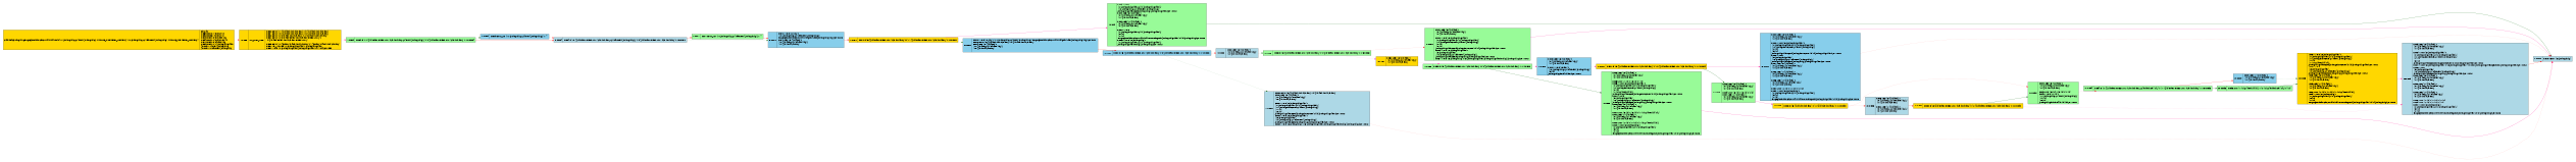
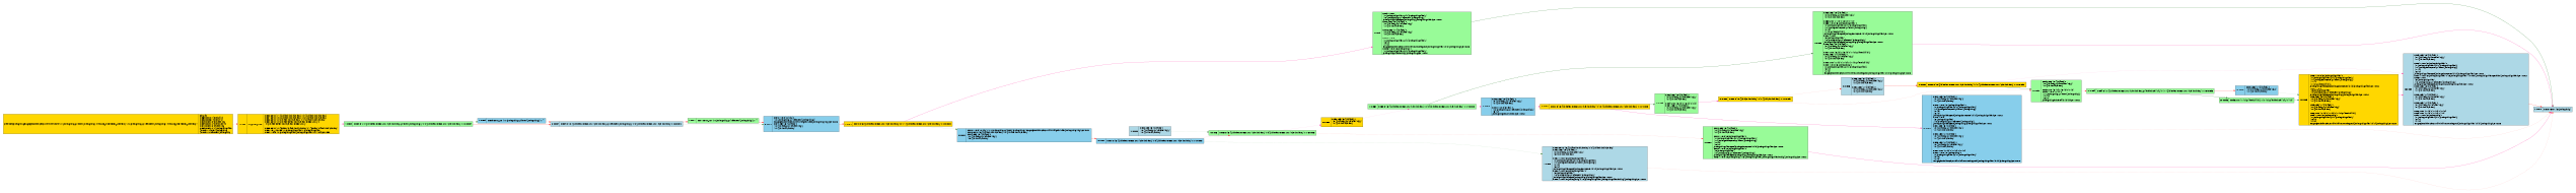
  digraph {
    fontname="Patrick Hand"
    rankdir=LR
    node [fillcolor=palegreen fontname="Patrick Hand" shape=record style=filled]
    edge [color=red fontname="Patrick Hand" style=dotted]
    n1 [fillcolor=gold label="{0\:\ 0x0000|MTH_ENTER_BLOCK\l|0x0000: CONST  (r11 I:?[int, float, short, byte, char]) = (\-1 ?[int, float, short, byte, char]) \l0x0001: CONST  (r10 I:?[int, float, short, byte, char]) = (47 ?[int, float, short, byte, char]) \l0x0003: CONST  (r9 I:?[int, float, short, byte, char]) = (2 ?[int, float, short, byte, char]) \l0x0004: CONST  (r8 I:?[int, float, boolean, short, byte, char, OBJECT, ARRAY]) = \l  (0 ?[int, float, boolean, short, byte, char, OBJECT, ARRAY])\l \l0x0005: CONST  (r7 I:?[boolean, int, float, short, byte, char]) = (1 ?[boolean, int, float, short, byte, char]) \l0x0006: NEW_INSTANCE  (r4 I:java.lang.StringBuilder) =  java.lang.StringBuilder \l0x0008: INVOKE  (r4 I:java.lang.StringBuilder) java.lang.StringBuilder.\<init\>():void type: DIRECT \l}"]
    n2 [label="{1\:\ 0x000b|0x000b: IF  (r12 I:?[int, boolean, OBJECT, ARRAY, byte, short, char] A[D('baseUri' java.lang.String)]) != (0 ?[int, boolean, OBJECT, ARRAY, byte, short, char])  \-\> B:3:0x000f \l}"]
    n3 [fillcolor=skyblue label="{2\:\ 0x000d|0x000d: CONST_STR  (r12 I:java.lang.String A[D('baseUri' java.lang.String)]) =  \"\" \l}"]
    n4 [fillcolor=lightblue label="{3\:\ 0x000f|0x000f: IF  (r13 I:?[int, boolean, OBJECT, ARRAY, byte, short, char] A[D('referenceUri' java.lang.String)]) != (0 ?[int, boolean, OBJECT, ARRAY, byte, short, char])  \-\> B:5:0x0013 \l}"]
    n5 [label="{4\:\ 0x0011|0x0011: CONST_STR  (r13 I:java.lang.String A[D('referenceUri' java.lang.String)]) =  \"\" \l}"]
    n6 [fillcolor=skyblue label="{5\:\ 0x0013|0x0013: INVOKE  (r3 I:int[]) = \l  (r13 I:java.lang.String A[D('referenceUri' java.lang.String)])\l com.google.android.exoplayer2.util.UriUtil.getUriIndices(java.lang.String):int[] type: STATIC \l0x0017: AGET  (r5 I:?[int, float]) = \l  (r3 I:?[int, float][] A[D('refIndices' int[])])\l  (r8 I:?[int, short, byte, char])\l \l}"]
    n7 [fillcolor=gold label="{6\:\ 0x0019|0x0019: IF  (r5 I:?[int, boolean, OBJECT, ARRAY, byte, short, char]) == (r11 I:?[int, boolean, OBJECT, ARRAY, byte, short, char])  \-\> B:9:0x002a \l}"]
    n8 [label="{7\:\ 0x001b|0x001b: INVOKE  \l  (r4 I:java.lang.StringBuilder A[D('uri' java.lang.StringBuilder)])\l  (r13 I:java.lang.String A[D('referenceUri' java.lang.String)])\l java.lang.StringBuilder.append(java.lang.String):java.lang.StringBuilder type: VIRTUAL \l0x001e: AGET  (r5 I:?[int, float]) = \l  (r3 I:?[int, float][] A[D('refIndices' int[])])\l  (r7 I:?[int, short, byte, char])\l \l0x0020: AGET  (r6 I:?[int, float]) = \l  (r3 I:?[int, float][] A[D('refIndices' int[])])\l  (r9 I:?[int, short, byte, char])\l \l0x0022: INVOKE  \l  (r4 I:java.lang.StringBuilder A[D('uri' java.lang.StringBuilder)])\l  (r5 I:int)\l  (r6 I:int)\l com.google.android.exoplayer2.util.UriUtil.removeDotSegments(java.lang.StringBuilder, int, int):java.lang.String type: STATIC \l0x0025: INVOKE  (r5 I:java.lang.String) = \l  (r4 I:java.lang.StringBuilder A[D('uri' java.lang.StringBuilder)])\l java.lang.StringBuilder.toString():java.lang.String type: VIRTUAL \l}"]
    n9 [fillcolor=skyblue label="{9\:\ 0x002a|0x002a: INVOKE  (r0 I:int[]) = (r12 I:java.lang.String A[D('baseUri' java.lang.String)]) com.google.android.exoplayer2.util.UriUtil.getUriIndices(java.lang.String):int[] type: STATIC \l0x002e: CONST  (r5 I:?[int, float, short, byte, char]) = (3 ?[int, float, short, byte, char]) \l0x002f: AGET  (r5 I:?[int, float]) = \l  (r3 I:?[int, float][] A[D('refIndices' int[])])\l  (r5 I:?[int, short, byte, char])\l \l}"]
    n10 [fillcolor=lightblue label="{8\:\ 0x0029|0x0029: RETURN  (r5 I:java.lang.String) \l}"]
    n11 [fillcolor=skyblue label="{10\:\ 0x0031|0x0031: IF  (r5 I:?[int, boolean, OBJECT, ARRAY, byte, short, char]) != (0 ?[int, boolean, OBJECT, ARRAY, byte, short, char])  \-\> B:12:0x0043 \l}"]
    n12 [fillcolor=lightblue label="{11\:\ 0x0033|0x0033: CONST  (r5 I:?[int, float, short, byte, char]) = (3 ?[int, float, short, byte, char]) \l0x0034: AGET  (r5 I:?[int, float]) = \l  (r0 I:?[int, float][] A[D('baseIndices' int[])])\l  (r5 I:?[int, short, byte, char])\l \l0x0036: INVOKE  (r5 I:java.lang.StringBuilder) = \l  (r4 I:java.lang.StringBuilder A[D('uri' java.lang.StringBuilder)])\l  (r12 I:java.lang.CharSequence A[D('baseUri' java.lang.String)])\l  (r8 I:int)\l  (r5 I:int)\l java.lang.StringBuilder.append(java.lang.CharSequence, int, int):java.lang.StringBuilder type: VIRTUAL \l0x003a: INVOKE  (r5 I:java.lang.StringBuilder) = \l  (r5 I:java.lang.StringBuilder)\l  (r13 I:java.lang.String A[D('referenceUri' java.lang.String)])\l java.lang.StringBuilder.append(java.lang.String):java.lang.StringBuilder type: VIRTUAL \l0x003e: INVOKE  (r5 I:java.lang.String) = (r5 I:java.lang.StringBuilder) java.lang.StringBuilder.toString():java.lang.String type: VIRTUAL \l}"]
    n13 [fillcolor=lightblue label="{12\:\ 0x0043|0x0043: AGET  (r5 I:?[int, float]) = \l  (r3 I:?[int, float][] A[D('refIndices' int[])])\l  (r9 I:?[int, short, byte, char])\l \l}"]
    n14 [label="{13\:\ 0x0045|0x0045: IF  (r5 I:?[int, boolean, OBJECT, ARRAY, byte, short, char]) != (0 ?[int, boolean, OBJECT, ARRAY, byte, short, char])  \-\> B:15:0x0056 \l}"]
    n15 [label="{14\:\ 0x0047|0x0047: AGET  (r5 I:?[int, float]) = \l  (r0 I:?[int, float][] A[D('baseIndices' int[])])\l  (r9 I:?[int, short, byte, char])\l \l0x0049: INVOKE  (r5 I:java.lang.StringBuilder) = \l  (r4 I:java.lang.StringBuilder A[D('uri' java.lang.StringBuilder)])\l  (r12 I:java.lang.CharSequence A[D('baseUri' java.lang.String)])\l  (r8 I:int)\l  (r5 I:int)\l java.lang.StringBuilder.append(java.lang.CharSequence, int, int):java.lang.StringBuilder type: VIRTUAL \l0x004d: INVOKE  (r5 I:java.lang.StringBuilder) = \l  (r5 I:java.lang.StringBuilder)\l  (r13 I:java.lang.String A[D('referenceUri' java.lang.String)])\l java.lang.StringBuilder.append(java.lang.String):java.lang.StringBuilder type: VIRTUAL \l0x0051: INVOKE  (r5 I:java.lang.String) = (r5 I:java.lang.StringBuilder) java.lang.StringBuilder.toString():java.lang.String type: VIRTUAL \l}"]
    n16 [fillcolor=gold label="{15\:\ 0x0056|0x0056: AGET  (r5 I:?[int, float]) = \l  (r3 I:?[int, float][] A[D('refIndices' int[])])\l  (r7 I:?[int, short, byte, char])\l \l}"]
    n17 [label="{16\:\ 0x0058|0x0058: IF  (r5 I:?[int, boolean, OBJECT, ARRAY, byte, short, char]) == (0 ?[int, boolean, OBJECT, ARRAY, byte, short, char])  \-\> B:18:0x0070 \l}"]
    n18 [label="{17\:\ 0x005a|0x005a: AGET  (r5 I:?[int, float]) = \l  (r0 I:?[int, float][] A[D('baseIndices' int[])])\l  (r8 I:?[int, short, byte, char])\l \l0x005c: ARITH  (r1 I:int) = (r5 I:int) + (1 int) \l0x005e: INVOKE  (r5 I:java.lang.StringBuilder) = \l  (r4 I:java.lang.StringBuilder A[D('uri' java.lang.StringBuilder)])\l  (r12 I:java.lang.CharSequence A[D('baseUri' java.lang.String)])\l  (r8 I:int)\l  (r1 I:int A[D('baseLimit' int)])\l java.lang.StringBuilder.append(java.lang.CharSequence, int, int):java.lang.StringBuilder type: VIRTUAL \l0x0062: INVOKE  \l  (r5 I:java.lang.StringBuilder)\l  (r13 I:java.lang.String A[D('referenceUri' java.lang.String)])\l java.lang.StringBuilder.append(java.lang.String):java.lang.StringBuilder type: VIRTUAL \l0x0065: AGET  (r5 I:?[int, float]) = \l  (r3 I:?[int, float][] A[D('refIndices' int[])])\l  (r7 I:?[int, short, byte, char])\l \l0x0067: ARITH  (r5 I:int) = (r5 I:int) + (r1 I:int A[D('baseLimit' int)]) \l0x0068: AGET  (r6 I:?[int, float]) = \l  (r3 I:?[int, float][] A[D('refIndices' int[])])\l  (r9 I:?[int, short, byte, char])\l \l0x006a: ARITH  (r6 I:int) = (r6 I:int) + (r1 I:int A[D('baseLimit' int)]) \l0x006b: INVOKE  (r5 I:java.lang.String) = \l  (r4 I:java.lang.StringBuilder A[D('uri' java.lang.StringBuilder)])\l  (r5 I:int)\l  (r6 I:int)\l com.google.android.exoplayer2.util.UriUtil.removeDotSegments(java.lang.StringBuilder, int, int):java.lang.String type: STATIC \l}"]
    n19 [fillcolor=skyblue label="{18\:\ 0x0070|0x0070: AGET  (r5 I:?[int, float]) = \l  (r3 I:?[int, float][] A[D('refIndices' int[])])\l  (r7 I:?[int, short, byte, char])\l \l0x0072: INVOKE  (r5 I:char) = \l  (r13 I:java.lang.String A[D('referenceUri' java.lang.String)])\l  (r5 I:int)\l java.lang.String.charAt(int):char type: VIRTUAL \l}"]
    n20 [fillcolor=gold label="{19\:\ 0x0076|0x0076: IF  (r5 I:?[int, boolean, OBJECT, ARRAY, byte, short, char]) != (r10 I:?[int, boolean, OBJECT, ARRAY, byte, short, char])  \-\> B:21:0x008d \l}"]
-   n21 [fillcolor=skyblue label="{20\:\ 0x0078|0x0078: AGET  (r5 I:?[int, float]) = \l  (r0 I:?[int, float][] A[D('baseIndices' int[])])\l  (r7 I:?[int, short, byte, char])\l \l0x007a: INVOKE  (r5 I:java.lang.StringBuilder) = \l  (r4 I:java.lang.StringBuilder A[D('uri' java.lang.StringBuilder)])\l  (r12 I:java.lang.CharSequence A[D('baseUri' java.lang.String)])\l  (r8 I:int)\l  (r5 I:int)\l java.lang.StringBuilder.append(java.lang.CharSequence, int, int):java.lang.StringBuilder type: VIRTUAL \l0x007e: INVOKE  \l  (r5 I:java.lang.StringBuilder)\l  (r13 I:java.lang.String A[D('referenceUri' java.lang.String)])\l java.lang.StringBuilder.append(java.lang.String):java.lang.StringBuilder type: VIRTUAL \l0x0081: AGET  (r5 I:?[int, float]) = \l  (r0 I:?[int, float][] A[D('baseIndices' int[])])\l  (r7 I:?[int, short, byte, char])\l \l0x0083: AGET  (r6 I:?[int, float]) = \l  (r0 I:?[int, float][] A[D('baseIndices' int[])])\l  (r7 I:?[int, short, byte, char])\l \l0x0085: AGET  (r7 I:?[int, float]) = \l  (r3 I:?[int, float][] A[D('refIndices' int[])])\l  (r9 I:?[int, short, byte, char])\l \l0x0087: ARITH  (r6 I:int) = (r6 I:int) + (r7 I:int) \l0x0088: INVOKE  (r5 I:java.lang.String) = \l  (r4 I:java.lang.StringBuilder A[D('uri' java.lang.StringBuilder)])\l  (r5 I:int)\l  (r6 I:int)\l com.google.android.exoplayer2.util.UriUtil.removeDotSegments(java.lang.StringBuilder, int, int):java.lang.String type: STATIC \l}"]
+   n21 [fillcolor=skyblue label="{20\:\ 0x0078|0x0078: AGET  (r5 I:?[int, float]) = \l  (r0 I:?[int, float][] A[D('baseIndices' int[])])\l  (r7 I:?[int, short, byte, char])\l \l0x007a: INVOKE  (r5 I:java.lang.StringBuilder) = \l  (r4 I:java.lang.StringBuilder A[D('uri' java.lang.StringBuilder)])\l  (r12 I:java.lang.CharSequence A[D('baseUri' java.lang.String)])\l  (r8 I:int)\l  (r5 I:int)\l java.lang.StringBuilder.append(java.lang.CharSequence, int, int):java.lang.StringBuilder type: VIRTUAL \l0x607e: INVOKE  \l  (r5 I:java.lang.StringBuilder)\l  (r13 I:java.lang.String A[D('referenceUri' java.lang.String)])\l java.lang.StringBuilder.append(java.lang.String):java.lang.StringBuilder type: VIRTUAL \l0x0081: AGET  (r5 I:?[int, float]) = \l  (r0 I:?[int, float][] A[D('baseIndices' int[])])\l  (r7 I:?[int, short, byte, char])\l \l0x0083: AGET  (r6 I:?[int, float]) = \l  (r0 I:?[int, float][] A[D('baseIndices' int[])])\l  (r7 I:?[int, short, byte, char])\l \l0x0085: AGET  (r7 I:?[int, float]) = \l  (r3 I:?[int, float][] A[D('refIndices' int[])])\l  (r9 I:?[int, short, byte, char])\l \l0x0087: ARITH  (r6 I:int) = (r6 I:int) + (r7 I:int) \l0x0088: INVOKE  (r5 I:java.lang.String) = \l  (r4 I:java.lang.StringBuilder A[D('uri' java.lang.StringBuilder)])\l  (r5 I:int)\l  (r6 I:int)\l com.google.android.exoplayer2.util.UriUtil.removeDotSegments(java.lang.StringBuilder, int, int):java.lang.String type: STATIC \l}"]
    n22 [label="{21\:\ 0x008d|0x008d: AGET  (r5 I:?[int, float]) = \l  (r0 I:?[int, float][] A[D('baseIndices' int[])])\l  (r8 I:?[int, short, byte, char])\l \l0x008f: ARITH  (r5 I:int) = (r5 I:int) + (2 int) \l0x0091: AGET  (r6 I:?[int, float]) = \l  (r0 I:?[int, float][] A[D('baseIndices' int[])])\l  (r7 I:?[int, short, byte, char])\l \l}"]
    n23 [fillcolor=gold label="{22\:\ 0x0093|0x0093: IF  (r5 I:?[int, byte, short, char]) \>= (r6 I:?[int, byte, short, char])  \-\> B:26:0x00b7 \l}"]
    n24 [fillcolor=lightblue label="{23\:\ 0x0095|0x0095: AGET  (r5 I:?[int, float]) = \l  (r0 I:?[int, float][] A[D('baseIndices' int[])])\l  (r7 I:?[int, short, byte, char])\l \l0x0097: AGET  (r6 I:?[int, float]) = \l  (r0 I:?[int, float][] A[D('baseIndices' int[])])\l  (r9 I:?[int, short, byte, char])\l \l}"]
    n25 [label="{26\:\ 0x00b7|0x00b7: AGET  (r5 I:?[int, float]) = \l  (r0 I:?[int, float][] A[D('baseIndices' int[])])\l  (r9 I:?[int, short, byte, char])\l \l0x00b9: ARITH  (r5 I:int) = (r5 I:int) + (\-1 int) \l0x00bb: INVOKE  (r2 I:int) = \l  (r12 I:java.lang.String A[D('baseUri' java.lang.String)])\l  (r10 I:int)\l  (r5 I:int)\l java.lang.String.lastIndexOf(int, int):int type: VIRTUAL \l}"]
    n26 [fillcolor=gold label="{24\:\ 0x0099|0x0099: IF  (r5 I:?[int, boolean, OBJECT, ARRAY, byte, short, char]) != (r6 I:?[int, boolean, OBJECT, ARRAY, byte, short, char])  \-\> B:26:0x00b7 \l}"]
    n27 [label="{27\:\ 0x00bf|0x00bf: IF  (r2 I:?[int, boolean, OBJECT, ARRAY, byte, short, char] A[D('lastSlashIndex' int)]) != (r11 I:?[int, boolean, OBJECT, ARRAY, byte, short, char])  \-\> B:30:0x00d5 \l}"]
    n28 [fillcolor=lightblue label="{25\:\ 0x009b|0x009b: AGET  (r5 I:?[int, float]) = \l  (r0 I:?[int, float][] A[D('baseIndices' int[])])\l  (r7 I:?[int, short, byte, char])\l \l0x009d: INVOKE  (r5 I:java.lang.StringBuilder) = \l  (r4 I:java.lang.StringBuilder A[D('uri' java.lang.StringBuilder)])\l  (r12 I:java.lang.CharSequence A[D('baseUri' java.lang.String)])\l  (r8 I:int)\l  (r5 I:int)\l java.lang.StringBuilder.append(java.lang.CharSequence, int, int):java.lang.StringBuilder type: VIRTUAL \l0x00a1: INVOKE  (r5 I:java.lang.StringBuilder) = (r5 I:java.lang.StringBuilder), (r10 I:char) java.lang.StringBuilder.append(char):java.lang.StringBuilder type: VIRTUAL \l0x00a5: INVOKE  \l  (r5 I:java.lang.StringBuilder)\l  (r13 I:java.lang.String A[D('referenceUri' java.lang.String)])\l java.lang.StringBuilder.append(java.lang.String):java.lang.StringBuilder type: VIRTUAL \l0x00a8: AGET  (r5 I:?[int, float]) = \l  (r0 I:?[int, float][] A[D('baseIndices' int[])])\l  (r7 I:?[int, short, byte, char])\l \l0x00aa: AGET  (r6 I:?[int, float]) = \l  (r0 I:?[int, float][] A[D('baseIndices' int[])])\l  (r7 I:?[int, short, byte, char])\l \l0x00ac: AGET  (r7 I:?[int, float]) = \l  (r3 I:?[int, float][] A[D('refIndices' int[])])\l  (r9 I:?[int, short, byte, char])\l \l0x00ae: ARITH  (r6 I:int) = (r6 I:int) + (r7 I:int) \l0x00af: ARITH  (r6 I:int) = (r6 I:int) + (1 int) \l0x00b1: INVOKE  (r5 I:java.lang.String) = \l  (r4 I:java.lang.StringBuilder A[D('uri' java.lang.StringBuilder)])\l  (r5 I:int)\l  (r6 I:int)\l com.google.android.exoplayer2.util.UriUtil.removeDotSegments(java.lang.StringBuilder, int, int):java.lang.String type: STATIC \l}"]
    n29 [fillcolor=skyblue label="{28\:\ 0x00c1|0x00c1: AGET  (r1 I:?[int, float]) = \l  (r0 I:?[int, float][] A[D('baseIndices' int[])])\l  (r7 I:?[int, short, byte, char])\l \l}"]
    n30 [label="{30\:\ 0x00d5|0x00d5: ARITH  (r1 I:int A[D('baseLimit' int)]) = (r2 I:int A[D('lastSlashIndex' int)]) + (1 int) \l}"]
    n31 [fillcolor=gold label="{29\:\ 0x00c3|0x00c3: INVOKE  (r5 I:java.lang.StringBuilder) = \l  (r4 I:java.lang.StringBuilder A[D('uri' java.lang.StringBuilder)])\l  (r12 I:java.lang.CharSequence A[D('baseUri' java.lang.String)])\l  (r8 I:int)\l  (r1 I:int A[D('baseLimit' int)])\l java.lang.StringBuilder.append(java.lang.CharSequence, int, int):java.lang.StringBuilder type: VIRTUAL \l0x00c7: INVOKE  \l  (r5 I:java.lang.StringBuilder)\l  (r13 I:java.lang.String A[D('referenceUri' java.lang.String)])\l java.lang.StringBuilder.append(java.lang.String):java.lang.StringBuilder type: VIRTUAL \l0x00ca: AGET  (r5 I:?[int, float]) = \l  (r0 I:?[int, float][] A[D('baseIndices' int[])])\l  (r7 I:?[int, short, byte, char])\l \l0x00cc: AGET  (r6 I:?[int, float]) = \l  (r3 I:?[int, float][] A[D('refIndices' int[])])\l  (r9 I:?[int, short, byte, char])\l \l0x00ce: ARITH  (r6 I:int) = (r6 I:int) + (r1 I:int A[D('baseLimit' int)]) \l0x00cf: INVOKE  (r5 I:java.lang.String) = \l  (r4 I:java.lang.StringBuilder A[D('uri' java.lang.StringBuilder)])\l  (r5 I:int)\l  (r6 I:int)\l com.google.android.exoplayer2.util.UriUtil.removeDotSegments(java.lang.StringBuilder, int, int):java.lang.String type: STATIC \l}"]
    n32 [fillcolor=gold label="{public static java.lang.String com.google.android.exoplayer2.util.UriUtil.resolve((r12 I:java.lang.String A[D('baseUri' java.lang.String), IMMUTABLE_TYPE, METHOD_ARGUMENT]), (r13 I:java.lang.String A[D('referenceUri' java.lang.String), IMMUTABLE_TYPE, METHOD_ARGUMENT]))  | Debug Info:\l  0x005e\-0x0070: r1 'baseLimit' int\l  0x00c3\-0x00d5: r1 'baseLimit' int\l  0x002e\-0x00d7: r0 'baseIndices' int[]\l  0x00bf\-0x00d7: r2 'lastSlashIndex' int\l  0x0017\-0x00d7: r3 'refIndices' int[]\l  0x000b\-0x00d7: r4 'uri' java.lang.StringBuilder\l  ?\-0x00d7: r12 'baseUri' java.lang.String\l  ?\-0x00d7: r13 'referenceUri' java.lang.String\l}"]
    n1 -> n2 [color=deeppink]
    n2 -> n3 [color=darkgreen]
    n2 -> n4 [style=solid]
    n3 -> n4
    n4 -> n5 [style=solid]
    n4 -> n6 [color=darkgreen]
    n5 -> n6 [style=solid]
    n6 -> n7 [style=solid]
    n7 -> n8 [color=deeppink style=solid]
    n7 -> n9 [color=darkgreen]
    n8 -> n10 [color=darkgreen style=solid]
    n9 -> n11 [style=solid]
    n11 -> n12 [color=darkgreen]
-   n11 -> n13
+   n11 -> n14
    n12 -> n10
    n13 -> n14 [color=darkgreen]
    n14 -> n15
    n14 -> n16 [color=deeppink]
    n15 -> n10 [color=deeppink style=solid]
    n16 -> n17 [color=deeppink]
    n17 -> n18 [color=darkgreen style=solid]
    n17 -> n19 [color=deeppink]
    n18 -> n10 [color=deeppink style=solid]
    n19 -> n20 [color=deeppink]
    n20 -> n21 [color=deeppink style=solid]
    n20 -> n22 [color=darkgreen style=solid]
    n21 -> n10
    n22 -> n23 [color=deeppink style=solid]
    n23 -> n24
    n23 -> n25
    n24 -> n26 [style=solid]
    n25 -> n27
    n26 -> n25 [color=darkgreen style=solid]
    n26 -> n28 [color=deeppink]
    n27 -> n29 [style=solid]
    n27 -> n30 [color=darkgreen style=solid]
    n28 -> n10 [style=solid]
    n29 -> n31 [color=darkgreen]
    n30 -> n31 [color=darkgreen style=solid]
    n31 -> n28 [color=deeppink style=solid]
    n32 -> n1
  }
